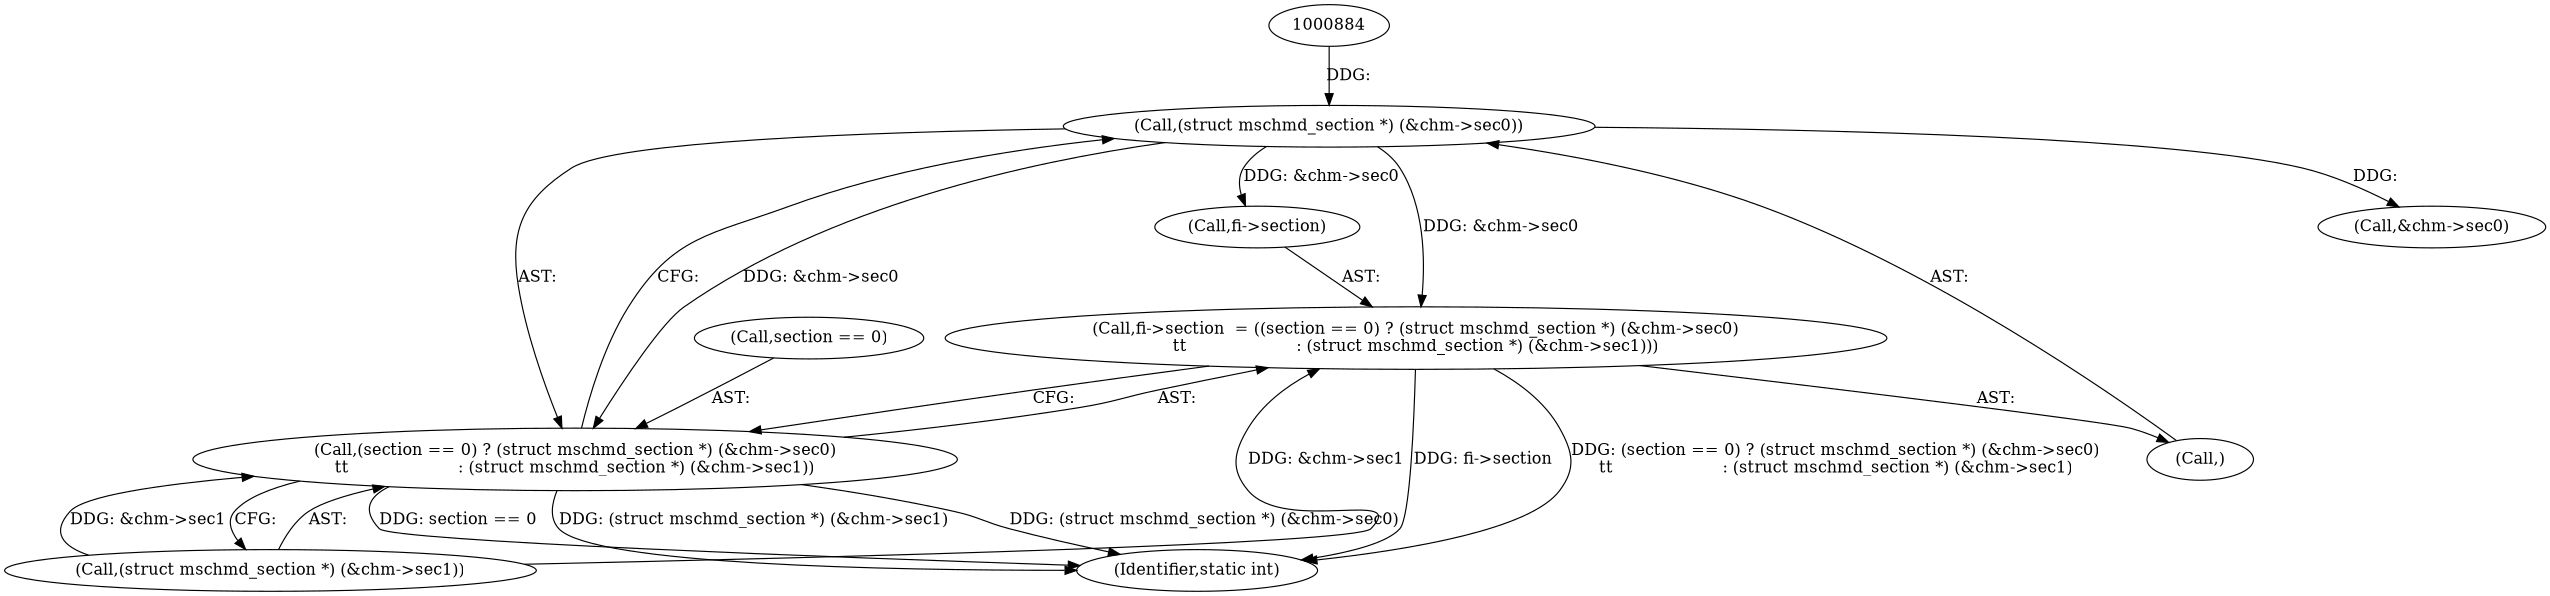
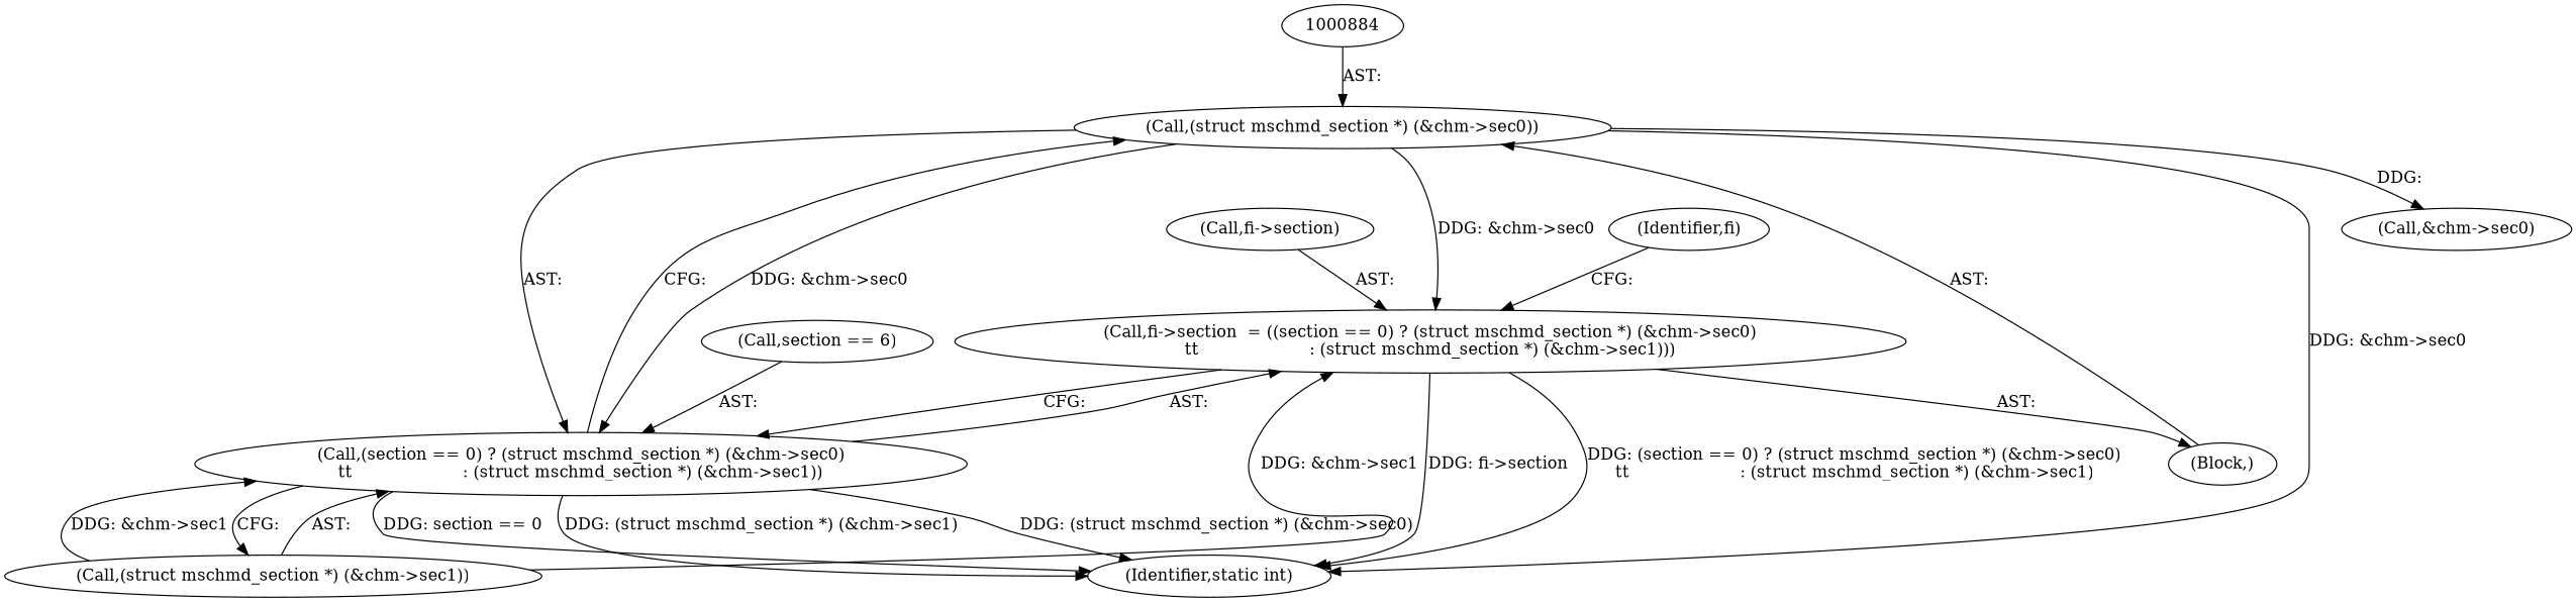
  digraph {
    n1 [label="(Call,(struct mschmd_section *) (&chm->sec0))"]
    n2 [label="(Call,fi->section  = ((section == 0) ? (struct mschmd_section *) (&chm->sec0)\n\t\t                     : (struct mschmd_section *) (&chm->sec1)))"]
    n3 [label="(Call,(section == 0) ? (struct mschmd_section *) (&chm->sec0)\n\t\t                     : (struct mschmd_section *) (&chm->sec1))"]
    n4 [label="(Identifier,static int)"]
    n5 [label="(Call,&chm->sec0)"]
-   n6 [label="(Call,)"]
+   n6 [label="(Block,)"]
    n7 [label="(Call,(struct mschmd_section *) (&chm->sec1))"]
+   n8 [label="(Identifier,fi)"]
    n9 [label="(Call,fi->section)"]
-   n10 [label="(Call,section == 0)"]
+   n10 [label="(Call,section == 6)"]
    1000884
    n1 -> n2 [label="DDG: &chm->sec0"]
    n1 -> n3 [label="AST: "]
    n1 -> n3 [label="DDG: &chm->sec0"]
-   n1 -> n9 [label="DDG: &chm->sec0"]
+   n1 -> n4 [label="DDG: &chm->sec0"]
    n1 -> n5 [label="DDG: "]
    n2 -> n3 [label="CFG: "]
    n2 -> n4 [label="DDG: (section == 0) ? (struct mschmd_section *) (&chm->sec0)\n\t\t                     : (struct mschmd_section *) (&chm->sec1)"]
    n2 -> n4 [label="DDG: fi->section"]
    n2 -> n6 [label="AST: "]
    n3 -> n1 [label="CFG: "]
    n3 -> n2 [label="AST: "]
    n3 -> n4 [label="DDG: (struct mschmd_section *) (&chm->sec0)"]
    n3 -> n4 [label="DDG: section == 0"]
    n3 -> n4 [label="DDG: (struct mschmd_section *) (&chm->sec1)"]
    n3 -> n7 [label="CFG: "]
    n6 -> n1 [label="AST: "]
    n7 -> n2 [label="DDG: &chm->sec1"]
    n7 -> n3 [label="AST: "]
    n7 -> n3 [label="DDG: &chm->sec1"]
+   n8 -> n2 [label="CFG: "]
    n9 -> n2 [label="AST: "]
    n10 -> n3 [label="AST: "]
-   1000884 -> n1 [label="DDG: "]
+   1000884 -> n1 [label="AST: "]
  }
